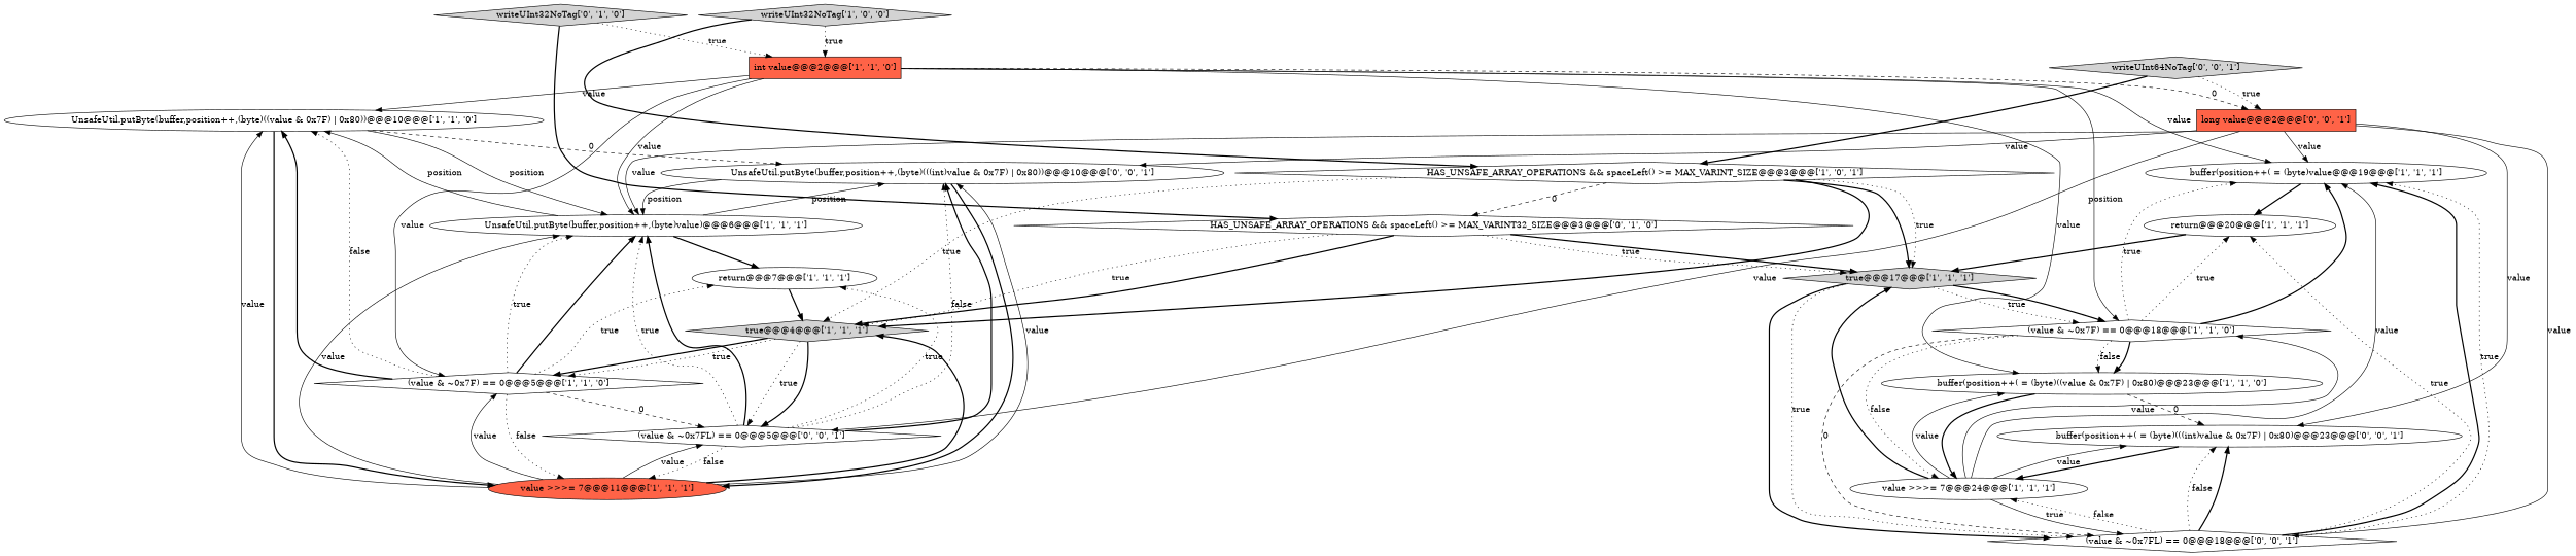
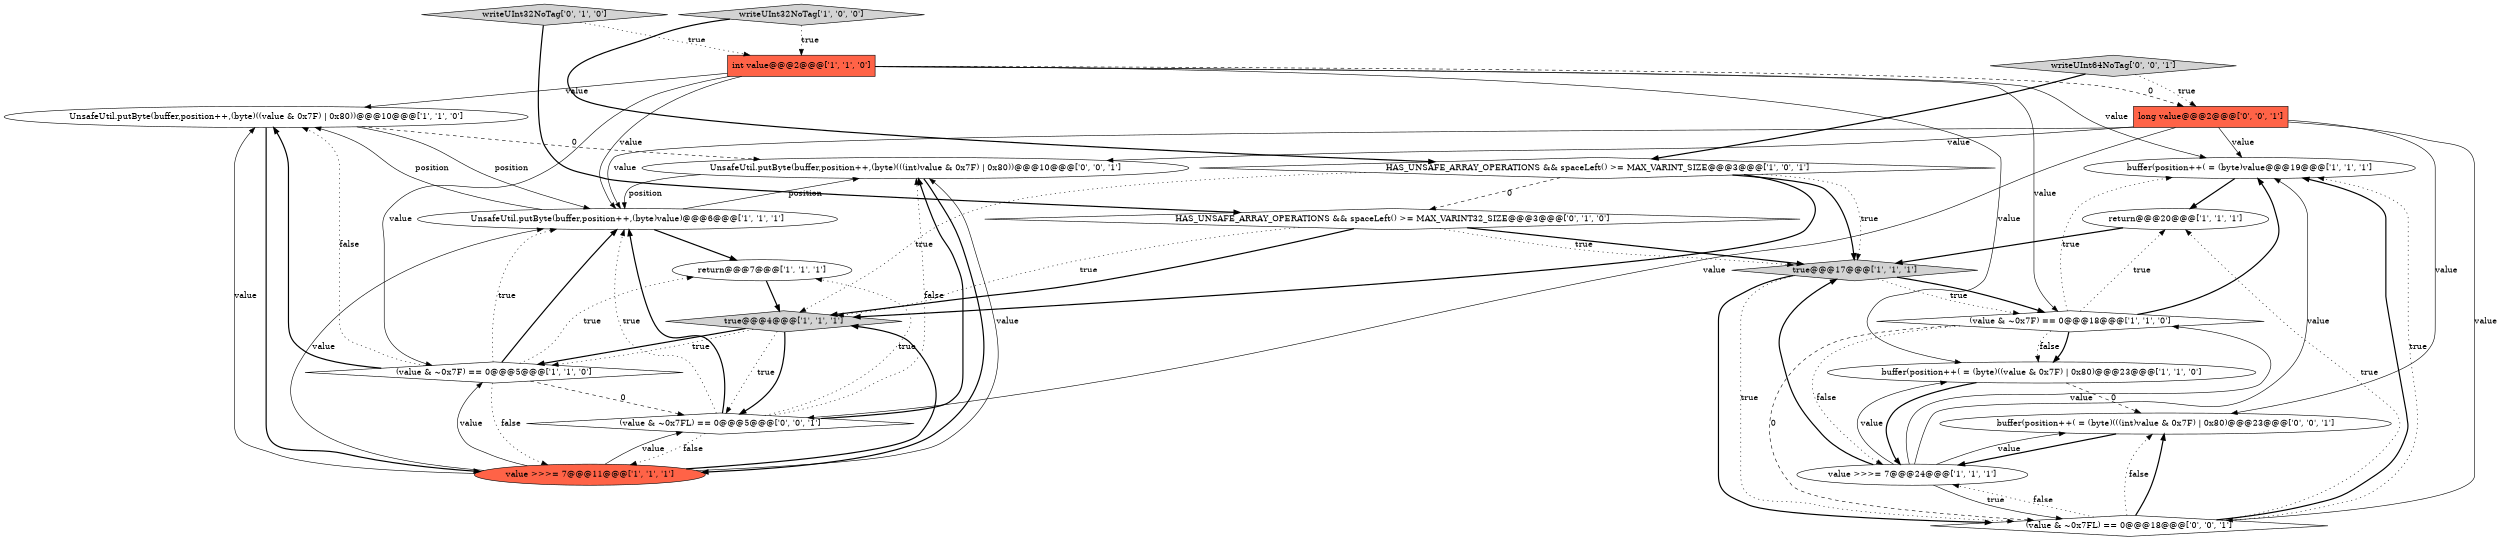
  digraph {
    node [fillcolor=white shape=diamond style=filled]
    edge [style=bold]
    n1 [label="UnsafeUtil.putByte(buffer,position++,(byte)((value & 0x7F) | 0x80))@@@10@@@['1', '1', '0']" shape=ellipse]
    n2 [label="UnsafeUtil.putByte(buffer,position++,(byte)(((int)value & 0x7F) | 0x80))@@@10@@@['0', '0', '1']" shape=ellipse]
    n3 [label="UnsafeUtil.putByte(buffer,position++,(byte)value)@@@6@@@['1', '1', '1']" shape=ellipse]
    n4 [fillcolor=tomato label="value >>>= 7@@@11@@@['1', '1', '1']" shape=ellipse]
    n5 [label="return@@@7@@@['1', '1', '1']" shape=ellipse]
    n6 [label="(value & ~0x7F) == 0@@@5@@@['1', '1', '0']"]
    n7 [label="(value & ~0x7FL) == 0@@@5@@@['0', '0', '1']"]
    n8 [fillcolor=lightgray label="true@@@4@@@['1', '1', '1']"]
    n9 [fillcolor=tomato label="int value@@@2@@@['1', '1', '0']" shape=box]
    n10 [fillcolor=tomato label="long value@@@2@@@['0', '0', '1']" shape=box]
    n11 [label="buffer(position++( = (byte)((value & 0x7F) | 0x80)@@@23@@@['1', '1', '0']" shape=ellipse]
    n12 [label="(value & ~0x7F) == 0@@@18@@@['1', '1', '0']"]
    n13 [label="buffer(position++( = (byte)value@@@19@@@['1', '1', '1']" shape=ellipse]
    n14 [label="(value & ~0x7FL) == 0@@@18@@@['0', '0', '1']"]
    n15 [label="buffer(position++( = (byte)(((int)value & 0x7F) | 0x80)@@@23@@@['0', '0', '1']" shape=ellipse]
    n16 [label="value >>>= 7@@@24@@@['1', '1', '1']" shape=ellipse]
    n17 [label="return@@@20@@@['1', '1', '1']" shape=ellipse]
    n18 [fillcolor=lightgray label="writeUInt32NoTag['1', '0', '0']"]
    n19 [label="HAS_UNSAFE_ARRAY_OPERATIONS && spaceLeft() >= MAX_VARINT_SIZE@@@3@@@['1', '0', '1']"]
    n20 [label="HAS_UNSAFE_ARRAY_OPERATIONS && spaceLeft() >= MAX_VARINT32_SIZE@@@3@@@['0', '1', '0']"]
    n21 [fillcolor=lightgray label="true@@@17@@@['1', '1', '1']"]
    n22 [fillcolor=lightgray label="writeUInt64NoTag['0', '0', '1']"]
    n23 [fillcolor=lightgray label="writeUInt32NoTag['0', '1', '0']"]
    n1 -> n2 [label=0 style=dashed]
    n1 -> n3 [label=position style=solid]
    n1 -> n4
    n2 -> n3 [label=position style=solid]
    n2 -> n4
    n3 -> n1 [label=position style=solid]
    n3 -> n2 [label=position style=solid]
    n3 -> n5
    n4 -> n1 [label=value style=solid]
    n4 -> n2 [label=value style=solid]
    n4 -> n3 [label=value style=solid]
    n4 -> n6 [label=value style=solid]
    n4 -> n7 [label=value style=solid]
    n4 -> n8
    n5 -> n8
    n6 -> n1 [label=false style=dotted]
    n6 -> n1
    n6 -> n3 [label=true style=dotted]
    n6 -> n3
    n6 -> n4 [label=false style=dotted]
    n6 -> n5 [label=true style=dotted]
    n6 -> n7 [label=0 style=dashed]
    n7 -> n2
    n7 -> n2 [label=false style=dotted]
    n7 -> n3 [label=true style=dotted]
    n7 -> n3
    n7 -> n4 [label=false style=dotted]
    n7 -> n5 [label=true style=dotted]
    n8 -> n6
    n8 -> n6 [label=true style=dotted]
    n8 -> n7 [label=true style=dotted]
    n8 -> n7
    n9 -> n1 [label=value style=solid]
    n9 -> n3 [label=value style=solid]
    n9 -> n6 [label=value style=solid]
    n9 -> n10 [label=0 style=dashed]
    n9 -> n11 [label=value style=solid]
-   n9 -> n12 [label=position style=solid]
+   n9 -> n12 [label=value style=solid]
    n9 -> n13 [label=value style=solid]
    n10 -> n2 [label=value style=solid]
    n10 -> n3 [label=value style=solid]
    n10 -> n7 [label=value style=solid]
    n10 -> n13 [label=value style=solid]
    n10 -> n14 [label=value style=solid]
    n10 -> n15 [label=value style=solid]
    n11 -> n15 [label=0 style=dashed]
    n11 -> n16
    n12 -> n11
    n12 -> n11 [label=false style=dotted]
    n12 -> n13
    n12 -> n13 [label=true style=dotted]
    n12 -> n14 [label=0 style=dashed]
    n12 -> n16 [label=false style=dotted]
    n12 -> n17 [label=true style=dotted]
    n13 -> n17
    n14 -> n13
    n14 -> n13 [label=true style=dotted]
    n14 -> n15
    n14 -> n15 [label=false style=dotted]
    n14 -> n16 [label=false style=dotted]
    n14 -> n17 [label=true style=dotted]
    n15 -> n16
    n16 -> n11 [label=value style=solid]
    n16 -> n12 [label=value style=solid]
    n16 -> n13 [label=value style=solid]
    n16 -> n14 [label=true style=solid]
    n16 -> n15 [label=value style=solid]
    n16 -> n21
    n17 -> n21
    n18 -> n9 [label=true style=dotted]
    n18 -> n19
    n19 -> n8
    n19 -> n8 [label=true style=dotted]
    n19 -> n20 [label=0 style=dashed]
    n19 -> n21 [label=true style=dotted]
    n19 -> n21
    n20 -> n8 [label=true style=dotted]
    n20 -> n8
    n20 -> n21
    n20 -> n21 [label=true style=dotted]
    n21 -> n12
    n21 -> n12 [label=true style=dotted]
    n21 -> n14 [label=true style=dotted]
    n21 -> n14
    n22 -> n10 [label=true style=dotted]
    n22 -> n19
    n23 -> n9 [label=true style=dotted]
    n23 -> n20
  }
